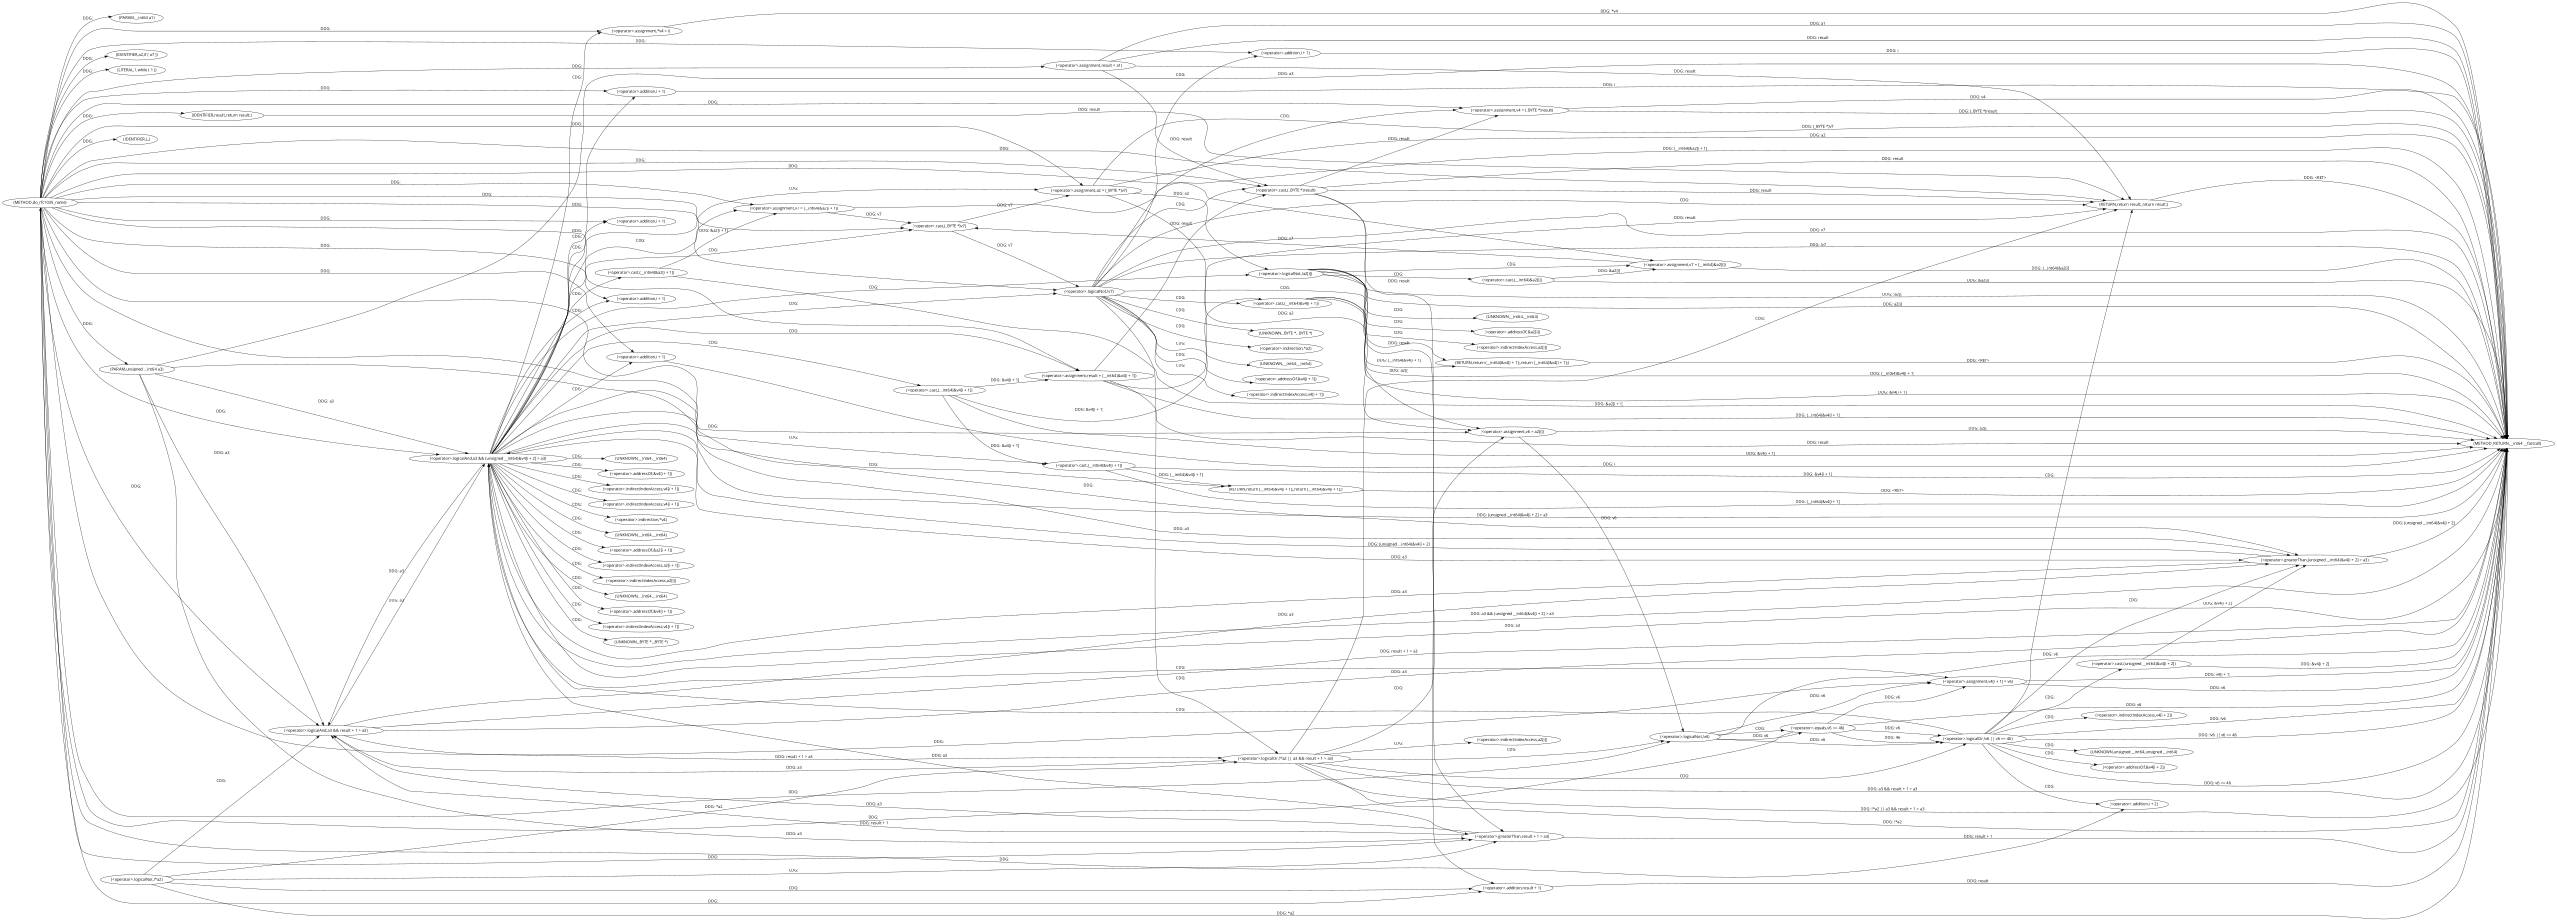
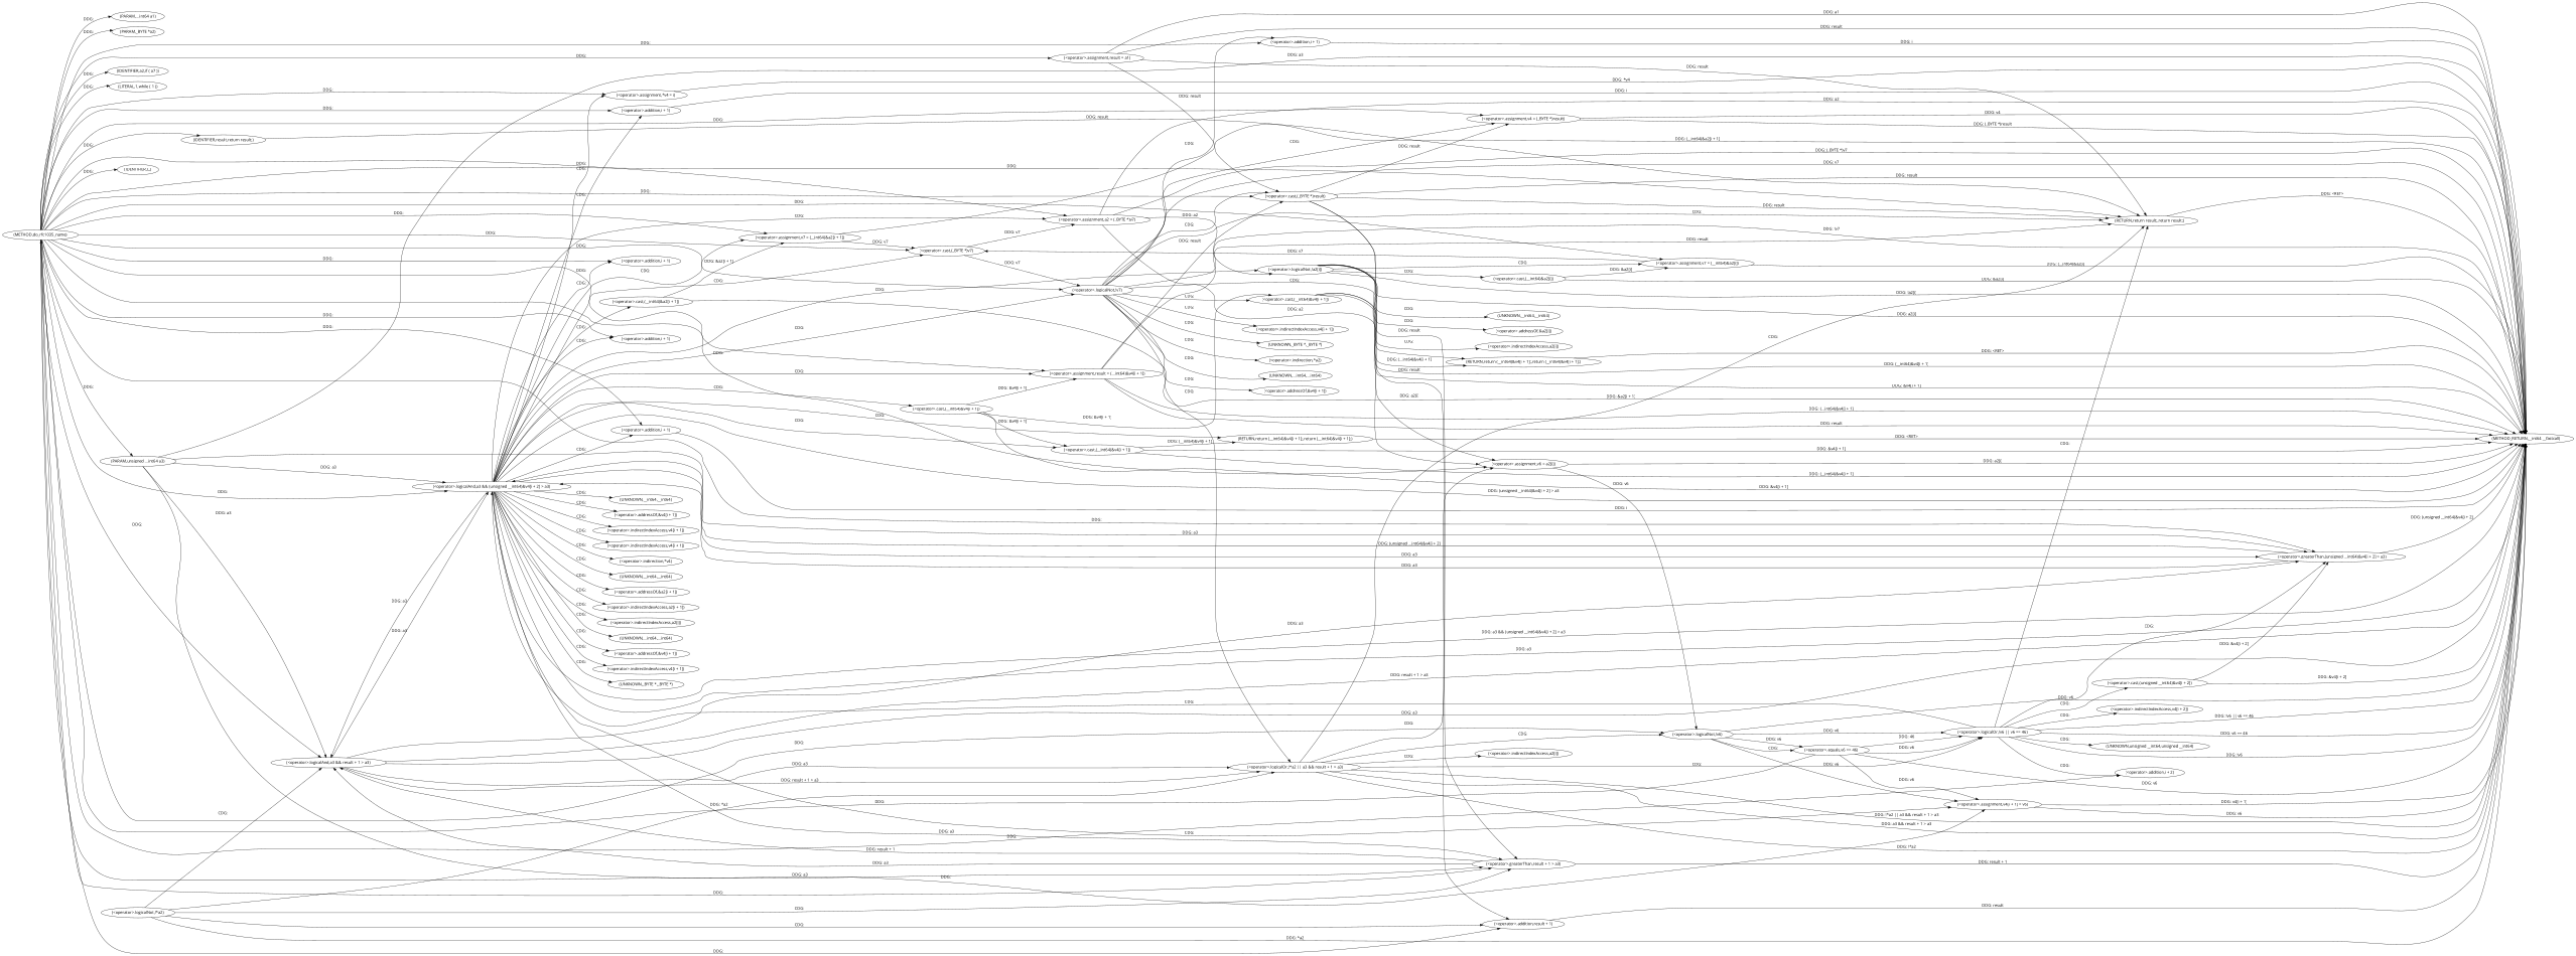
  digraph {
    fontname="Open Sans"
    rankdir=LR
    node [fontname="Open Sans"]
    edge [fontname="Open Sans"]
    n1 [label="(METHOD,do_rfc1035_name)"]
    n2 [label="(PARAM,__int64 a1)"]
+   n3 [label="(PARAM,_BYTE *a2)"]
    n4 [label="(PARAM,unsigned __int64 a3)"]
    n5 [label="(<operator>.assignment,result = a1)"]
    n6 [label="(IDENTIFIER,a2,if ( a7 ))"]
    n7 [label="(LITERAL,1,while ( 1 ))"]
    n8 [label="(<operator>.assignment,v4 = (_BYTE *)result)"]
    n9 [label="(<operator>.cast,(_BYTE *)result)"]
    n10 [label="(<operator>.logicalAnd,a3 && result + 1 > a3)"]
    n11 [label="(<operator>.greaterThan,result + 1 > a3)"]
    n12 [label="(<operator>.addition,result + 1)"]
    n13 [label="(IDENTIFIER,L,)"]
    n14 [label="(<operator>.assignment,v6 = a2[i])"]
    n15 [label="(<operator>.logicalNot,!v6)"]
    n16 [label="(<operator>.logicalAnd,a3 && (unsigned __int64)&v4[i + 2] > a3)"]
    n17 [label="(<operator>.greaterThan,(unsigned __int64)&v4[i + 2] > a3)"]
    n18 [label="(<operator>.addition,i + 2)"]
    n19 [label="(<operator>.addition,i + 1)"]
    n20 [label="(<operator>.assignment,v4[i + 1] = v6)"]
    n21 [label="(<operator>.addition,i + 1)"]
    n22 [label="(<operator>.assignment,*v4 = i)"]
    n23 [label="(<operator>.assignment,v7 = (__int64)&a2[i + 1])"]
    n24 [label="(<operator>.addition,i + 1)"]
    n25 [label="(<operator>.assignment,v7 = (__int64)&a2[i])"]
    n26 [label="(<operator>.assignment,result = (__int64)&v4[i + 1])"]
    n27 [label="(<operator>.addition,i + 1)"]
    n28 [label="(<operator>.assignment,a2 = (_BYTE *)v7)"]
    n29 [label="(<operator>.cast,(_BYTE *)v7)"]
    n30 [label="(<operator>.logicalNot,!v7)"]
    n31 [label="(<operator>.addition,i + 1)"]
    n32 [label="(RETURN,return result;,return result;)"]
    n33 [label="(IDENTIFIER,result,return result;)"]
    n34 [label="(METHOD_RETURN,__int64 __fastcall)"]
    n35 [label="(<operator>.logicalOr,!*a2 || a3 && result + 1 > a3)"]
    n36 [label="(<operator>.equals,v6 == 46)"]
    n37 [label="(<operator>.logicalOr,!v6 || v6 == 46)"]
    n38 [label="(RETURN,return (__int64)&v4[i + 1];,return (__int64)&v4[i + 1];)"]
    n39 [label="(<operator>.cast,(__int64)&v4[i + 1])"]
    n40 [label="(<operator>.cast,(__int64)&a2[i + 1])"]
    n41 [label="(<operator>.logicalNot,!a2[i])"]
    n42 [label="(<operator>.cast,(__int64)&v4[i + 1])"]
    n43 [label="(UNKNOWN,__int64,__int64)"]
    n44 [label="(<operator>.addressOf,&v4[i + 1])"]
    n45 [label="(<operator>.indirectIndexAccess,v4[i + 1])"]
    n46 [label="(<operator>.indirectIndexAccess,v4[i + 1])"]
    n47 [label="(<operator>.indirection,*v4)"]
    n48 [label="(UNKNOWN,__int64,__int64)"]
    n49 [label="(<operator>.addressOf,&a2[i + 1])"]
    n50 [label="(<operator>.indirectIndexAccess,a2[i + 1])"]
    n51 [label="(<operator>.indirectIndexAccess,a2[i])"]
    n52 [label="(UNKNOWN,__int64,__int64)"]
    n53 [label="(<operator>.addressOf,&v4[i + 1])"]
    n54 [label="(<operator>.indirectIndexAccess,v4[i + 1])"]
    n55 [label="(UNKNOWN,_BYTE *,_BYTE *)"]
    n56 [label="(<operator>.cast,(__int64)&v4[i + 1])"]
    n57 [label="(RETURN,return (__int64)&v4[i + 1];,return (__int64)&v4[i + 1];)"]
    n58 [label="(UNKNOWN,_BYTE *,_BYTE *)"]
    n59 [label="(<operator>.indirection,*a2)"]
    n60 [label="(UNKNOWN,__int64,__int64)"]
    n61 [label="(<operator>.addressOf,&v4[i + 1])"]
    n62 [label="(<operator>.indirectIndexAccess,v4[i + 1])"]
    n63 [label="(<operator>.indirectIndexAccess,a2[i])"]
    n64 [label="(<operator>.cast,(unsigned __int64)&v4[i + 2])"]
    n65 [label="(UNKNOWN,unsigned __int64,unsigned __int64)"]
-   n66 [label="(<operator>.addressOf,&v4[i + 2])"]
    n67 [label="(<operator>.indirectIndexAccess,v4[i + 2])"]
    n68 [label="(<operator>.logicalNot,!*a2)"]
    n69 [label="(<operator>.cast,(__int64)&a2[i])"]
    n70 [label="(UNKNOWN,__int64,__int64)"]
    n71 [label="(<operator>.addressOf,&a2[i])"]
    n72 [label="(<operator>.indirectIndexAccess,a2[i])"]
    n1 -> n2 [label="DDG: "]
+   n1 -> n3 [label="DDG: "]
    n1 -> n4 [label="DDG: "]
    n1 -> n5 [label="DDG: "]
    n1 -> n6 [label="DDG: "]
    n1 -> n7 [label="DDG: "]
    n1 -> n8 [label="DDG: "]
    n1 -> n9 [label="DDG: "]
    n1 -> n10 [label="DDG: "]
    n1 -> n11 [label="DDG: "]
    n1 -> n12 [label="DDG: "]
    n1 -> n13 [label="DDG: "]
    n1 -> n14 [label="DDG: "]
    n1 -> n15 [label="DDG: "]
    n1 -> n16 [label="DDG: "]
    n1 -> n17 [label="DDG: "]
    n1 -> n18 [label="DDG: "]
    n1 -> n19 [label="DDG: "]
    n1 -> n20 [label="DDG: "]
    n1 -> n21 [label="DDG: "]
    n1 -> n22 [label="DDG: "]
    n1 -> n23 [label="DDG: "]
    n1 -> n24 [label="DDG: "]
    n1 -> n25 [label="DDG: "]
    n1 -> n26 [label="DDG: "]
    n1 -> n27 [label="DDG: "]
    n1 -> n28 [label="DDG: "]
    n1 -> n29 [label="DDG: "]
    n1 -> n30 [label="DDG: "]
    n1 -> n31 [label="DDG: "]
    n1 -> n32 [label="DDG: "]
    n1 -> n33 [label="DDG: "]
    n4 -> n10 [label="DDG: a3"]
    n4 -> n11 [label="DDG: a3"]
    n4 -> n16 [label="DDG: a3"]
    n4 -> n17 [label="DDG: a3"]
    n4 -> n34 [label="DDG: a3"]
    n5 -> n9 [label="DDG: result"]
    n5 -> n32 [label="DDG: result"]
    n5 -> n34 [label="DDG: a1"]
    n5 -> n34 [label="DDG: result"]
    n8 -> n34 [label="DDG: (_BYTE *)result"]
    n8 -> n34 [label="DDG: v4"]
    n9 -> n8 [label="DDG: result"]
    n9 -> n11 [label="DDG: result"]
    n9 -> n12 [label="DDG: result"]
    n9 -> n32 [label="DDG: result"]
    n9 -> n34 [label="DDG: result"]
    n10 -> n16 [label="DDG: a3"]
    n10 -> n17 [label="DDG: a3"]
    n10 -> n34 [label="DDG: result + 1 > a3"]
    n10 -> n34 [label="DDG: a3"]
    n10 -> n35 [label="DDG: a3"]
    n10 -> n35 [label="DDG: result + 1 > a3"]
    n11 -> n10 [label="DDG: a3"]
    n11 -> n10 [label="DDG: result + 1"]
    n11 -> n34 [label="DDG: result + 1"]
    n12 -> n34 [label="DDG: result"]
    n14 -> n15 [label="DDG: v6"]
    n14 -> n34 [label="DDG: a2[i]"]
    n15 -> n20 [label="DDG: v6"]
    n15 -> n34 [label="DDG: v6"]
    n15 -> n36 [label="DDG: v6"]
    n15 -> n36 [label="CDG: "]
    n15 -> n37 [label="DDG: v6"]
    n16 -> n10 [label="DDG: a3"]
    n16 -> n11 [label="DDG: a3"]
    n16 -> n17 [label="DDG: a3"]
    n16 -> n19 [label="CDG: "]
    n16 -> n20 [label="CDG: "]
    n16 -> n21 [label="CDG: "]
    n16 -> n22 [label="CDG: "]
    n16 -> n23 [label="CDG: "]
    n16 -> n24 [label="CDG: "]
    n16 -> n26 [label="CDG: "]
    n16 -> n27 [label="CDG: "]
    n16 -> n28 [label="CDG: "]
    n16 -> n29 [label="CDG: "]
    n16 -> n30 [label="CDG: "]
    n16 -> n34 [label="DDG: (unsigned __int64)&v4[i + 2] > a3"]
    n16 -> n34 [label="DDG: a3 && (unsigned __int64)&v4[i + 2] > a3"]
    n16 -> n34 [label="DDG: a3"]
    n16 -> n38 [label="CDG: "]
    n16 -> n39 [label="CDG: "]
    n16 -> n40 [label="CDG: "]
    n16 -> n41 [label="CDG: "]
    n16 -> n42 [label="CDG: "]
    n16 -> n43 [label="CDG: "]
    n16 -> n44 [label="CDG: "]
    n16 -> n45 [label="CDG: "]
    n16 -> n46 [label="CDG: "]
    n16 -> n47 [label="CDG: "]
    n16 -> n48 [label="CDG: "]
    n16 -> n49 [label="CDG: "]
    n16 -> n50 [label="CDG: "]
    n16 -> n51 [label="CDG: "]
    n16 -> n52 [label="CDG: "]
    n16 -> n53 [label="CDG: "]
    n16 -> n54 [label="CDG: "]
    n16 -> n55 [label="CDG: "]
    n17 -> n16 [label="DDG: a3"]
    n17 -> n16 [label="DDG: (unsigned __int64)&v4[i + 2]"]
    n17 -> n34 [label="DDG: (unsigned __int64)&v4[i + 2]"]
    n19 -> n34 [label="DDG: i"]
    n20 -> n34 [label="DDG: v4[i + 1]"]
    n20 -> n34 [label="DDG: v6"]
    n22 -> n34 [label="DDG: *v4"]
    n23 -> n29 [label="DDG: v7"]
    n23 -> n34 [label="DDG: (__int64)&a2[i + 1]"]
    n25 -> n29 [label="DDG: v7"]
    n25 -> n34 [label="DDG: (__int64)&a2[i]"]
    n26 -> n9 [label="DDG: result"]
    n26 -> n32 [label="DDG: result"]
    n26 -> n34 [label="DDG: result"]
    n26 -> n34 [label="DDG: (__int64)&v4[i + 1]"]
    n27 -> n34 [label="DDG: i"]
    n28 -> n14 [label="DDG: a2"]
    n28 -> n34 [label="DDG: a2"]
    n28 -> n34 [label="DDG: (_BYTE *)v7"]
    n28 -> n41 [label="DDG: a2"]
    n29 -> n28 [label="DDG: v7"]
    n29 -> n30 [label="DDG: v7"]
    n30 -> n8 [label="CDG: "]
    n30 -> n9 [label="CDG: "]
    n30 -> n31 [label="CDG: "]
    n30 -> n32 [label="CDG: "]
    n30 -> n34 [label="DDG: v7"]
    n30 -> n34 [label="DDG: !v7"]
    n30 -> n35 [label="CDG: "]
    n30 -> n56 [label="CDG: "]
    n30 -> n57 [label="CDG: "]
    n30 -> n58 [label="CDG: "]
    n30 -> n59 [label="CDG: "]
    n30 -> n60 [label="CDG: "]
    n30 -> n61 [label="CDG: "]
    n30 -> n62 [label="CDG: "]
    n31 -> n34 [label="DDG: i"]
    n32 -> n34 [label="DDG: <RET>"]
    n33 -> n32 [label="DDG: result"]
    n35 -> n14 [label="CDG: "]
    n35 -> n15 [label="CDG: "]
    n35 -> n32 [label="CDG: "]
    n35 -> n34 [label="DDG: !*a2 || a3 && result + 1 > a3"]
    n35 -> n34 [label="DDG: a3 && result + 1 > a3"]
    n35 -> n34 [label="DDG: !*a2"]
    n35 -> n37 [label="CDG: "]
    n35 -> n63 [label="CDG: "]
    n36 -> n1 [label="DDG: "]
    n36 -> n20 [label="DDG: v6"]
    n36 -> n34 [label="DDG: v6"]
    n36 -> n37 [label="DDG: v6"]
    n36 -> n37 [label="DDG: 46"]
    n37 -> n16 [label="CDG: "]
    n37 -> n17 [label="CDG: "]
    n37 -> n18 [label="CDG: "]
    n37 -> n32 [label="CDG: "]
    n37 -> n34 [label="DDG: v6 == 46"]
    n37 -> n34 [label="DDG: !v6"]
    n37 -> n34 [label="DDG: !v6 || v6 == 46"]
    n37 -> n64 [label="CDG: "]
    n37 -> n65 [label="CDG: "]
-   n37 -> n66 [label="CDG: "]
    n37 -> n67 [label="CDG: "]
    n38 -> n34 [label="DDG: <RET>"]
    n39 -> n34 [label="DDG: &v4[i + 1]"]
    n39 -> n34 [label="DDG: (__int64)&v4[i + 1]"]
    n39 -> n38 [label="DDG: (__int64)&v4[i + 1]"]
    n40 -> n23 [label="DDG: &a2[i + 1]"]
    n40 -> n34 [label="DDG: &a2[i + 1]"]
    n41 -> n14 [label="DDG: a2[i]"]
    n41 -> n25 [label="CDG: "]
    n41 -> n34 [label="DDG: a2[i]"]
    n41 -> n34 [label="DDG: !a2[i]"]
    n41 -> n69 [label="CDG: "]
    n41 -> n70 [label="CDG: "]
    n41 -> n71 [label="CDG: "]
    n41 -> n72 [label="CDG: "]
    n42 -> n26 [label="DDG: &v4[i + 1]"]
    n42 -> n34 [label="DDG: &v4[i + 1]"]
    n42 -> n39 [label="DDG: &v4[i + 1]"]
    n42 -> n56 [label="DDG: &v4[i + 1]"]
    n56 -> n34 [label="DDG: (__int64)&v4[i + 1]"]
    n56 -> n34 [label="DDG: &v4[i + 1]"]
    n56 -> n57 [label="DDG: (__int64)&v4[i + 1]"]
    n57 -> n34 [label="DDG: <RET>"]
    n64 -> n17 [label="DDG: &v4[i + 2]"]
    n64 -> n34 [label="DDG: &v4[i + 2]"]
    n68 -> n10 [label="CDG: "]
    n68 -> n11 [label="CDG: "]
    n68 -> n12 [label="CDG: "]
    n68 -> n34 [label="DDG: *a2"]
    n68 -> n35 [label="DDG: *a2"]
    n69 -> n25 [label="DDG: &a2[i]"]
    n69 -> n34 [label="DDG: &a2[i]"]
  }
